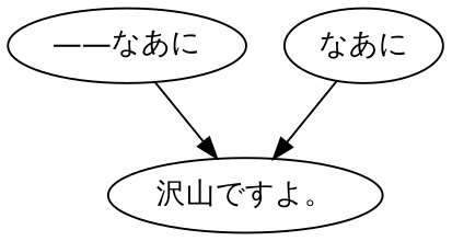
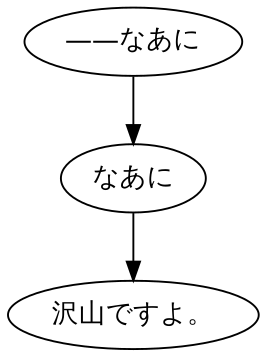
  digraph {
    n1 [label="——なあに"]
    n2 [label="なあに"]
    n3 [label="沢山ですよ。"]
-   n1 -> n3
+   n1 -> n2
    n2 -> n3
  }
